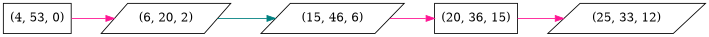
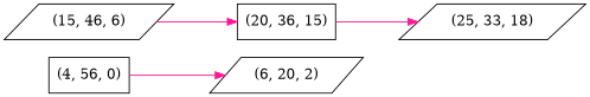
  digraph {
    rankdir=LR
    node [shape=parallelogram]
    edge [color=deeppink]
-   "(4, 53, 0)" [shape=box]
+   "(4, 53, 0)" [shape=box label="(4, 56, 0)"]
    n2 [label="(6, 20, 2)"]
    n3 [label="(15, 46, 6)"]
    "(20, 36, 15)" [shape=box]
-   "(25, 33, 18)" [label="(25, 33, 12)"]
+   "(25, 33, 18)"
    "(4, 53, 0)" -> n2
-   n2 -> n3 [color=teal]
    n3 -> "(20, 36, 15)"
    "(20, 36, 15)" -> "(25, 33, 18)"
  }
